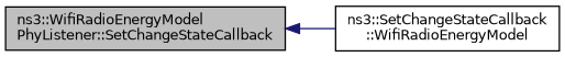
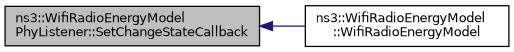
  digraph {
    rankdir=LR
    node [color=black fontname=Helvetica fontsize=10 shape=record style=filled]
    n1 [fillcolor=grey75 fontcolor=black height=0.2 label="ns3::WifiRadioEnergyModel\lPhyListener::SetChangeStateCallback" width=0.4]
-   n2 [fillcolor=white height=0.2 label="ns3::SetChangeStateCallback\l::WifiRadioEnergyModel" width=0.4]
+   n2 [fillcolor=white height=0.2 label="ns3::WifiRadioEnergyModel\l::WifiRadioEnergyModel" width=0.4]
    n1 -> n2 [color=midnightblue dir=back fontname=Helvetica fontsize=10 labelfontname=Helvetica labelfontsize=10 style=solid]
  }
